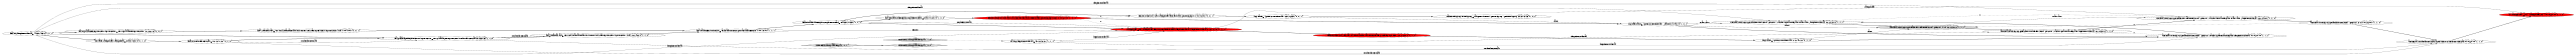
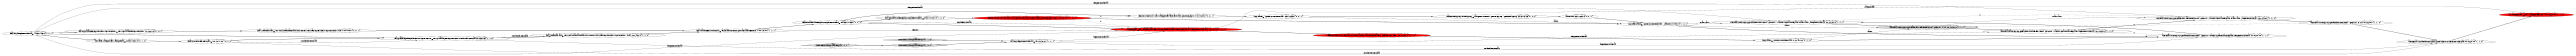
  digraph {
    rankdir=LR
    node [fillcolor=white shape=ellipse style=filled]
    edge [style=bold]
    n1 [label="assertThat(ioMetricGroup.getIdleTimeMsPerSecond().getCount(),Matchers.lessThanOrEqualTo(totalDuration - sleepTimeInsideMail))@@@21@@@['1', '1', '1']"]
    n2 [fillcolor=lightgray label="assertThat(ioMetricGroup.getBackPressuredTimePerSecond().getCount(),is(0L))@@@22@@@['1', '1', '1']"]
    n3 [label="assertThat(ioMetricGroup.getBackPressuredTimePerSecond().getCount(),Matchers.greaterThanOrEqualTo(sleepTimeOutsideMail))@@@23@@@['1', '1', '0']"]
    n4 [label="assertThat(ioMetricGroup.getBackPressuredTimePerSecond().getCount(),Matchers.lessThanOrEqualTo(totalDuration - sleepTimeInsideMail))@@@24@@@['1', '1', '0']"]
    n5 [label="long startTs = System.currentTimeMillis()@@@16@@@['0', '0', '1']"]
    n6 [label="long totalDuration = System.currentTimeMillis() - startTs@@@19@@@['1', '0', '1']"]
    n7 [label="TaskIOMetricGroup ioMetricGroup = task.getEnvironment().getMetricGroup().getIOMetricGroup()@@@17@@@['0', '0', '1']"]
    n8 [label="assertThat(ioMetricGroup.getIdleTimeMsPerSecond().getCount(),Matchers.greaterThanOrEqualTo(sleepTimeOutsideMail))@@@20@@@['1', '1', '1']"]
+   n9 [label="task.invoke()@@@18@@@['0', '0', '1']"]
    n10 [label="assertThat(ioMetricGroup.getIdleTimeMsPerSecond().getCount(),is(0L))@@@25@@@['1', '1', '0']"]
    n11 [label="final AvailabilityTestInputProcessor inputProcessor = new AvailabilityTestInputProcessor(numberOfProcessCalls)@@@8@@@['1', '1', '0']"]
    n12 [label="final StreamTask task = new MockStreamTaskBuilder(environment).setStreamInputProcessor(inputProcessor).build()@@@9@@@['1', '1', '0']"]
    n13 [label="assertEquals(numberOfProcessCalls,inputProcessor.currentNumProcessCalls)@@@26@@@['1', '1', '0']"]
    n14 [label="final MailboxExecutor executor = task.mailboxProcessor.getMainMailboxExecutor()@@@10@@@['1', '1', '1']"]
    n15 [fillcolor=red label="{if (waitingThread != null) {waitingThread.join()}}@@@28@@@['0', '1', '0']"]
    n16 [label="final RunnableWithException completeFutureTask = null@@@11@@@['1', '1', '1']"]
    n17 [fillcolor=red label="waitingThread = new WaitingThread(executor,completeFutureTask,sleepTimeInsideMail,sleepTimeOutsideMail)@@@17@@@['0', '1', '0']"]
    n18 [label="final RunnableWithException completeFutureTask = null@@@12@@@['1', '0', '0']"]
    n19 [fillcolor=red label="executor.submit(null,\"This task will submit another task to execute after processing input once.\")@@@18@@@['1', '0', '0']"]
    n20 [label="executor.submit(null,\"Start WaitingThread after Task starts processing input.\")@@@15@@@['0', '0', '1']"]
    n21 [fillcolor=red label="executor.submit(null,\"This task will submit another task to execute after processing input once.\")@@@18@@@['0', '1', '0']"]
    n22 [label="long startTs = System.currentTimeMillis()@@@19@@@['0', '1', '0']"]
    n23 [fillcolor=lightgray label="testProcessWithUnAvailableInput['0', '0', '1']" shape=diamond]
    n24 [fillcolor=lightgray label="testProcessWithUnAvailableOutput['1', '0', '0']" shape=diamond]
    n25 [label="final long sleepTimeOutsideMail = 42@@@3@@@['1', '1', '1']"]
    n26 [label="final int numberOfProcessCalls = 10@@@7@@@['0', '1', '0']"]
    n27 [fillcolor=lightgray label="testProcessWithUnAvailableOutput['0', '1', '0']" shape=diamond]
    n28 [label="@Nullable WaitingThread waitingThread = null@@@5@@@['0', '1', '0']"]
    n29 [label="final StreamTask task = new MockStreamTaskBuilder(environment).setStreamInputProcessor(inputProcessor).build()@@@9@@@['0', '0', '1']"]
    n30 [label="final long sleepTimeInsideMail = 44@@@4@@@['1', '1', '1']"]
    n31 [label="final UnAvailableTestInputProcessor inputProcessor = new UnAvailableTestInputProcessor()@@@8@@@['0', '0', '1']"]
    n1 -> n2
    n2 -> n3
    n2 -> n4 [label=totalDuration style=solid]
    n3 -> n4
    n3 -> n8 [label=0 style=dashed]
    n4 -> n1 [label=0 style=dashed]
    n4 -> n10
    n5 -> n6 [label=startTs style=solid]
    n5 -> n7
    n6 -> n1 [label=totalDuration style=solid]
    n6 -> n2 [label=startTs style=solid]
    n6 -> n8
+   n7 -> n9
    n8 -> n1
+   n9 -> n6
    n10 -> n2 [label=0 style=dashed]
    n10 -> n13
    n11 -> n12
    n11 -> n12 [label=numberOfProcessCalls style=solid]
    n11 -> n13 [label=numberOfProcessCalls style=solid]
    n12 -> n14
    n13 -> n15
    n14 -> n16
    n14 -> n17 [label=executor style=solid]
    n16 -> n17 [label=completeFutureTask style=solid]
    n16 -> n17
    n16 -> n18
    n16 -> n20
    n17 -> n15 [label=waitingThread style=solid]
    n17 -> n21
    n18 -> n19
    n19 -> n6
    n19 -> n17 [label=0 style=dashed]
    n19 -> n20 [label=0 style=dashed]
    n20 -> n5
    n21 -> n22
    n22 -> n2 [label=startTs style=solid]
    n22 -> n8
    n23 -> n24
+   n24 -> n25
    n25 -> n3 [label=sleepTimeOutsideMail style=solid]
    n25 -> n8 [label=sleepTimeOutsideMail style=solid]
    n25 -> n17 [label=sleepTimeOutsideMail style=solid]
    n26 -> n11
    n26 -> n11 [label=numberOfProcessCalls style=solid]
    n26 -> n13 [label=numberOfProcessCalls style=solid]
-   n27 -> n25 [style=dashed]
+   n27 -> n25
    n28 -> n26
    n29 -> n14
    n30 -> n1 [label=sleepTimeInsideMail style=solid]
    n30 -> n4 [label=sleepTimeInsideMail style=solid]
    n30 -> n11
    n30 -> n17 [label=sleepTimeInsideMail style=solid]
    n30 -> n28
    n30 -> n31
    n31 -> n29
  }
